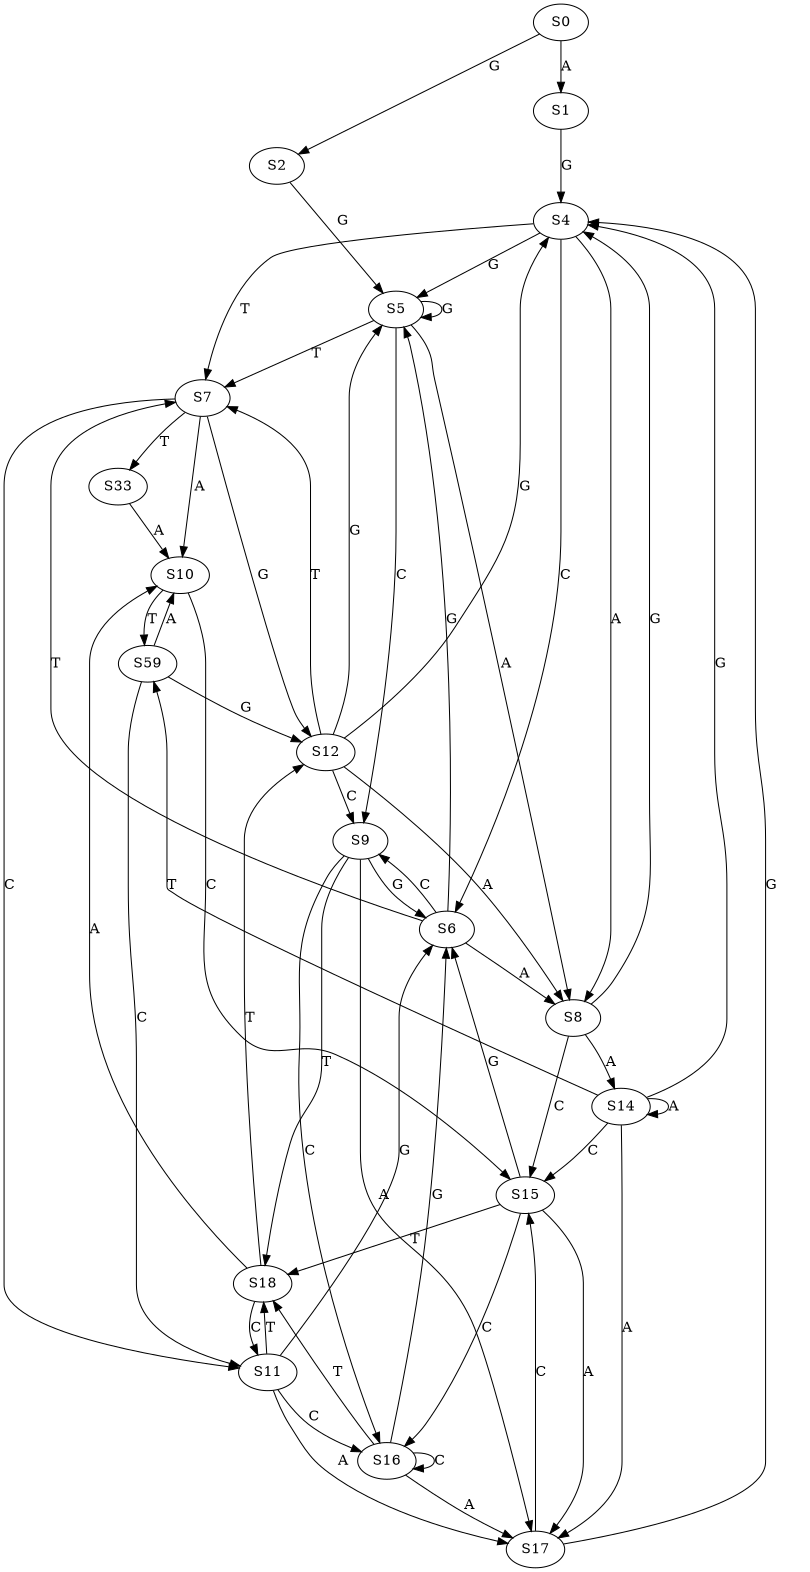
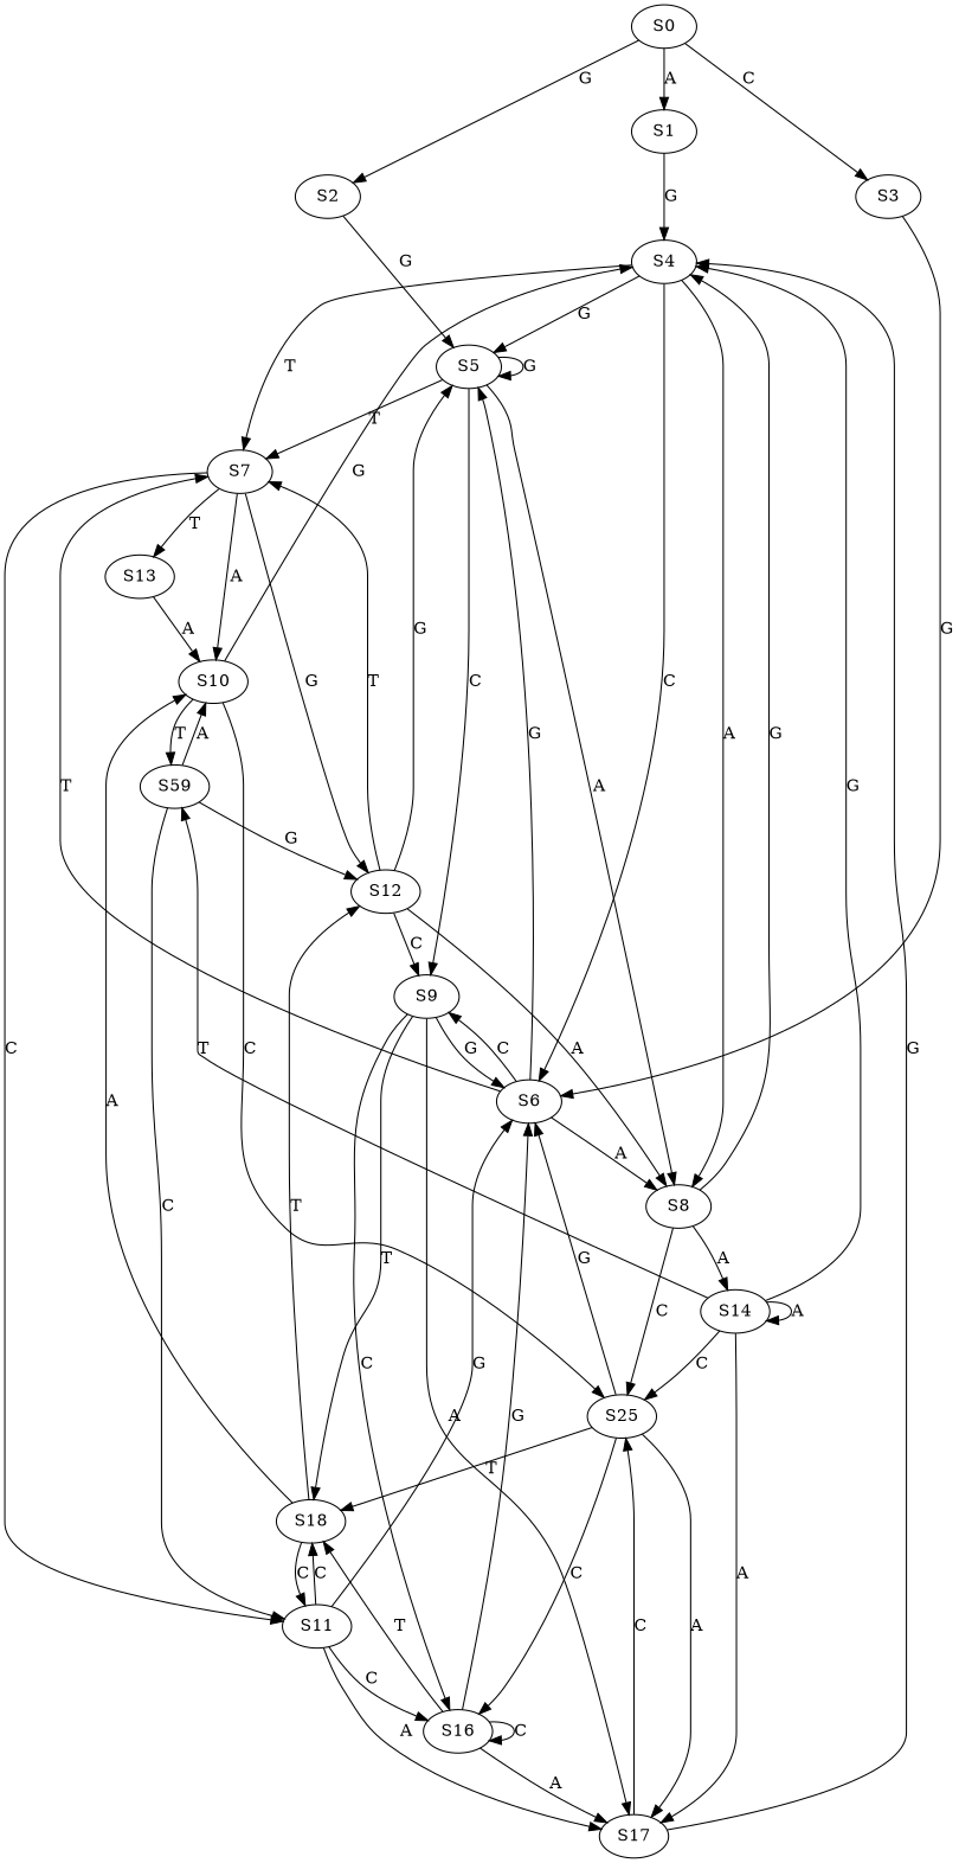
  strict digraph {
    S0
    S1
    S2
+   S3
    S4
    S5
    S6
    S7
    S8
    S9
    S10
    S11
    S12
-   S13 [label=S33]
+   S13
    S14
-   S15
+   S15 [label=S25]
    S16
    S17
    S18
    n20 [label=S59]
    S0 -> S1 [label=A]
    S0 -> S2 [label=G]
+   S0 -> S3 [label=C]
    S1 -> S4 [label=G]
    S2 -> S5 [label=G]
+   S3 -> S6 [label=G]
    S4 -> S5 [label=G]
    S4 -> S6 [label=C]
    S4 -> S7 [label=T]
    S4 -> S8 [label=A]
    S5 -> S5 [label=G]
    S5 -> S7 [label=T]
    S5 -> S8 [label=A]
    S5 -> S9 [label=C]
    S6 -> S5 [label=G]
    S6 -> S7 [label=T]
    S6 -> S8 [label=A]
    S6 -> S9 [label=C]
    S7 -> S10 [label=A]
    S7 -> S11 [label=C]
    S7 -> S12 [label=G]
    S7 -> S13 [label=T]
    S8 -> S4 [label=G]
    S8 -> S14 [label=A]
    S8 -> S15 [label=C]
    S9 -> S6 [label=G]
    S9 -> S16 [label=C]
    S9 -> S17 [label=A]
    S9 -> S18 [label=T]
-   S12 -> S4 [label=G]
+   S10 -> S4 [label=G]
    S10 -> S15 [label=C]
    S10 -> n20 [label=T]
    S11 -> S6 [label=G]
    S11 -> S16 [label=C]
    S11 -> S17 [label=A]
-   S11 -> S18 [label=T]
+   S11 -> S18 [label=C]
    S12 -> S5 [label=G]
    S12 -> S7 [label=T]
    S12 -> S8 [label=A]
    S12 -> S9 [label=C]
    S13 -> S10 [label=A]
    S14 -> S4 [label=G]
    S14 -> S14 [label=A]
    S14 -> S15 [label=C]
    S14 -> S17 [label=A]
    S14 -> n20 [label=T]
    S15 -> S6 [label=G]
    S15 -> S16 [label=C]
    S15 -> S17 [label=A]
    S15 -> S18 [label=T]
    S16 -> S6 [label=G]
    S16 -> S16 [label=C]
    S16 -> S17 [label=A]
    S16 -> S18 [label=T]
    S17 -> S4 [label=G]
    S17 -> S15 [label=C]
    S18 -> S10 [label=A]
    S18 -> S11 [label=C]
    S18 -> S12 [label=T]
    n20 -> S10 [label=A]
    n20 -> S11 [label=C]
    n20 -> S12 [label=G]
  }
